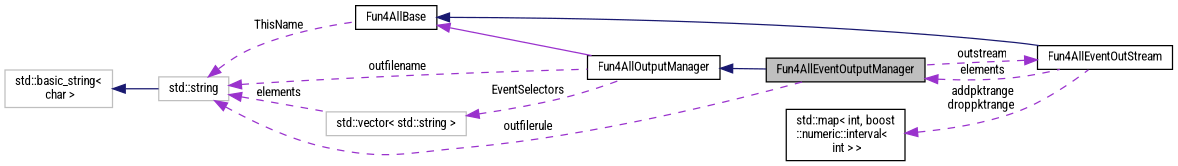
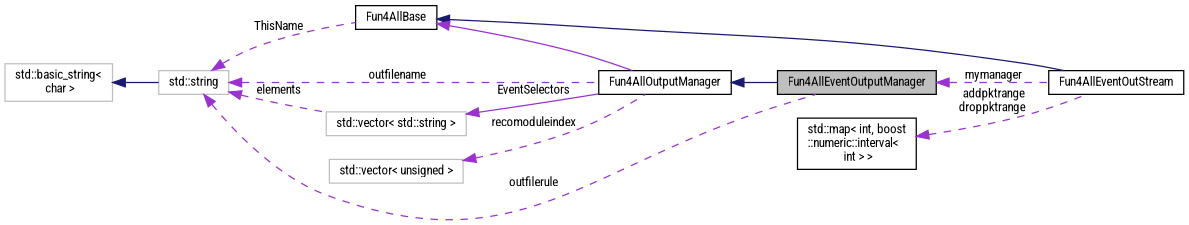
  digraph {
    fontname="Roboto Condensed"
    rankdir=LR
    node [color=black fontname="Roboto Condensed" fontsize=10 shape=record]
    edge [color=darkorchid3 dir=back fontname="Roboto Condensed" fontsize=10 labelfontname=FreeSans labelfontsize=10 style=dashed]
    n1 [fillcolor=grey75 fontcolor=black height=0.2 label=Fun4AllEventOutputManager style=filled width=0.4]
    n2 [height=0.2 label=Fun4AllEventOutStream width=0.4]
    n3 [height=0.2 label=Fun4AllOutputManager width=0.4]
    n4 [height=0.2 label=Fun4AllBase width=0.4]
    n5 [color=grey75 height=0.2 label="std::string" width=0.4]
    n6 [color=grey75 height=0.2 label="std::vector\< std::string \>" width=0.4]
    n7 [color=grey75 height=0.2 label="std::basic_string\<\l char \>" width=0.4]
+   n8 [color=grey75 height=0.2 label="std::vector\< unsigned \>" width=0.4]
    n9 [height=0.2 label="std::map\< int, boost\l::numeric::interval\<\l int \> \>" width=0.4]
-   n1 -> n2 [label=" elements"]
-   n2 -> n1 [label=" outstream"]
+   n1 -> n2 [label=" mymanager"]
    n3 -> n1 [color=midnightblue style=solid]
    n4 -> n2 [color=midnightblue style=solid]
    n4 -> n3 [style=solid]
    n5 -> n1 [label=" outfilerule"]
    n5 -> n3 [label=" outfilename"]
    n5 -> n4 [label=" ThisName"]
    n5 -> n6 [label=" elements"]
-   n6 -> n3 [label=" EventSelectors"]
+   n6 -> n3 [label=" EventSelectors" style=solid]
    n7 -> n5 [color=midnightblue style=solid]
+   n8 -> n3 [label=" recomoduleindex"]
    n9 -> n2 [label=" addpktrange\ndroppktrange"]
  }
